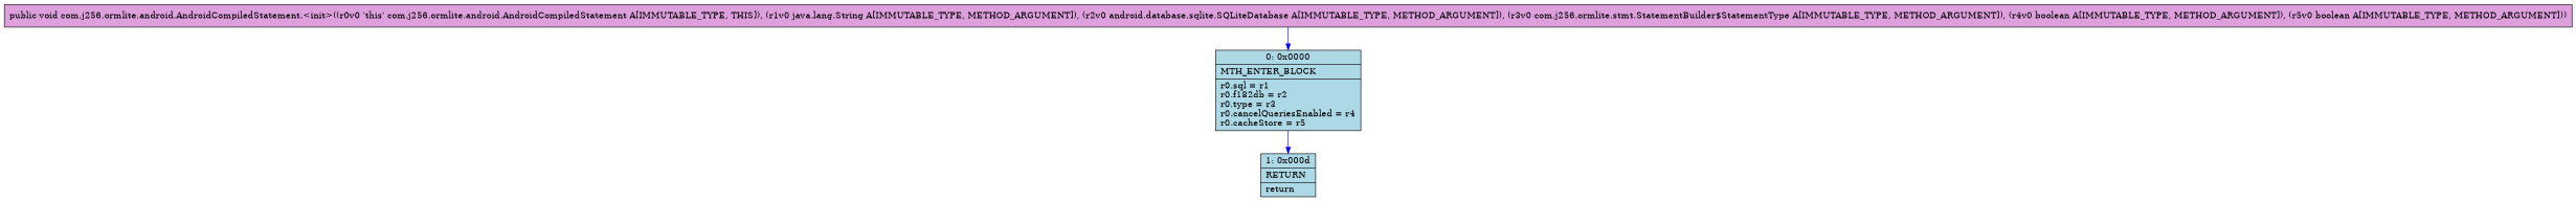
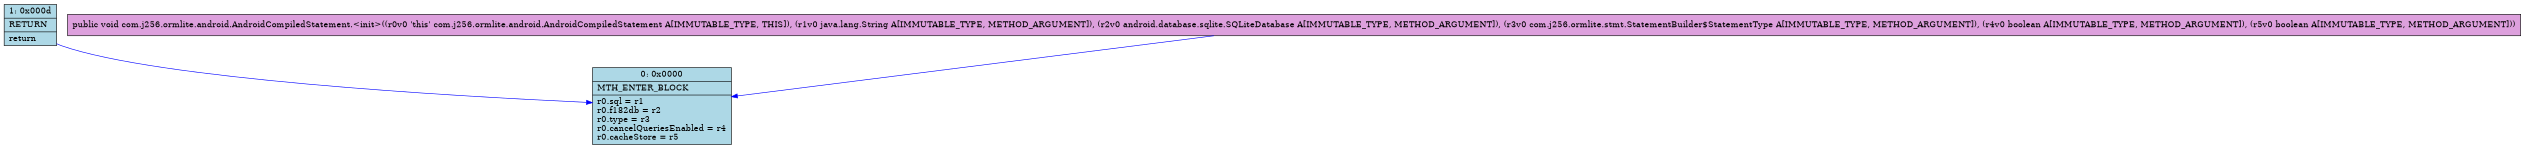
  digraph {
    node [shape=record style=filled fillcolor=lightblue]
    edge [color=blue]
    n1 [label="{0\:\ 0x0000|MTH_ENTER_BLOCK\l|r0.sql = r1\lr0.f182db = r2\lr0.type = r3\lr0.cancelQueriesEnabled = r4\lr0.cacheStore = r5\l}"]
    n2 [label="{1\:\ 0x000d|RETURN\l|return\l}"]
    n3 [label="{public void com.j256.ormlite.android.AndroidCompiledStatement.\<init\>((r0v0 'this' com.j256.ormlite.android.AndroidCompiledStatement A[IMMUTABLE_TYPE, THIS]), (r1v0 java.lang.String A[IMMUTABLE_TYPE, METHOD_ARGUMENT]), (r2v0 android.database.sqlite.SQLiteDatabase A[IMMUTABLE_TYPE, METHOD_ARGUMENT]), (r3v0 com.j256.ormlite.stmt.StatementBuilder$StatementType A[IMMUTABLE_TYPE, METHOD_ARGUMENT]), (r4v0 boolean A[IMMUTABLE_TYPE, METHOD_ARGUMENT]), (r5v0 boolean A[IMMUTABLE_TYPE, METHOD_ARGUMENT])) }" fillcolor=plum]
-   n1 -> n2
+   n2 -> n1
    n3 -> n1
  }
